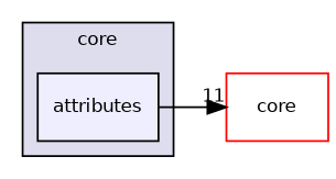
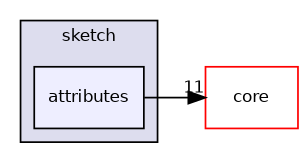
  digraph {
    compound=true
    rankdir=LR
    node [fontname=Helvetica fontsize=10 shape=box style=filled]
    n1 [fillcolor="#eeeeff" label=attributes pencolor=black]
    n2 [color=red fillcolor=white label=core]
    subgraph cluster_1 {
      bgcolor="#ddddee"
      fontname=Helvetica
      fontsize=10
-     label=core
+     label=sketch
      pencolor=black
      n1
    }
    n1 -> n2 [headlabel=11 labeldistance=1.5 labelfontname=Helvetica labelfontsize=10]
  }
